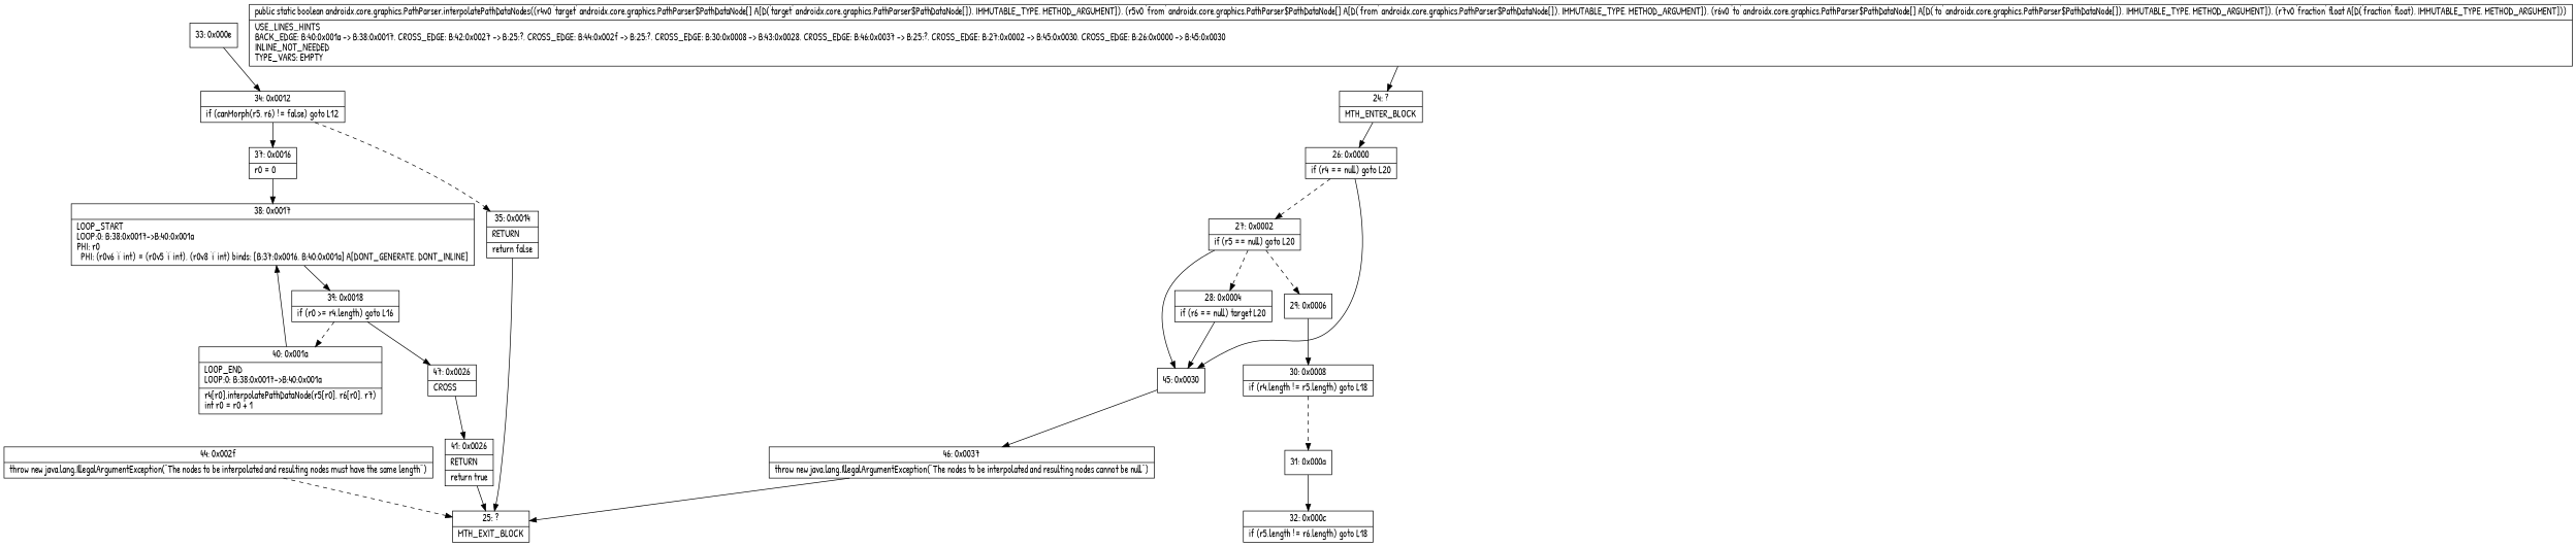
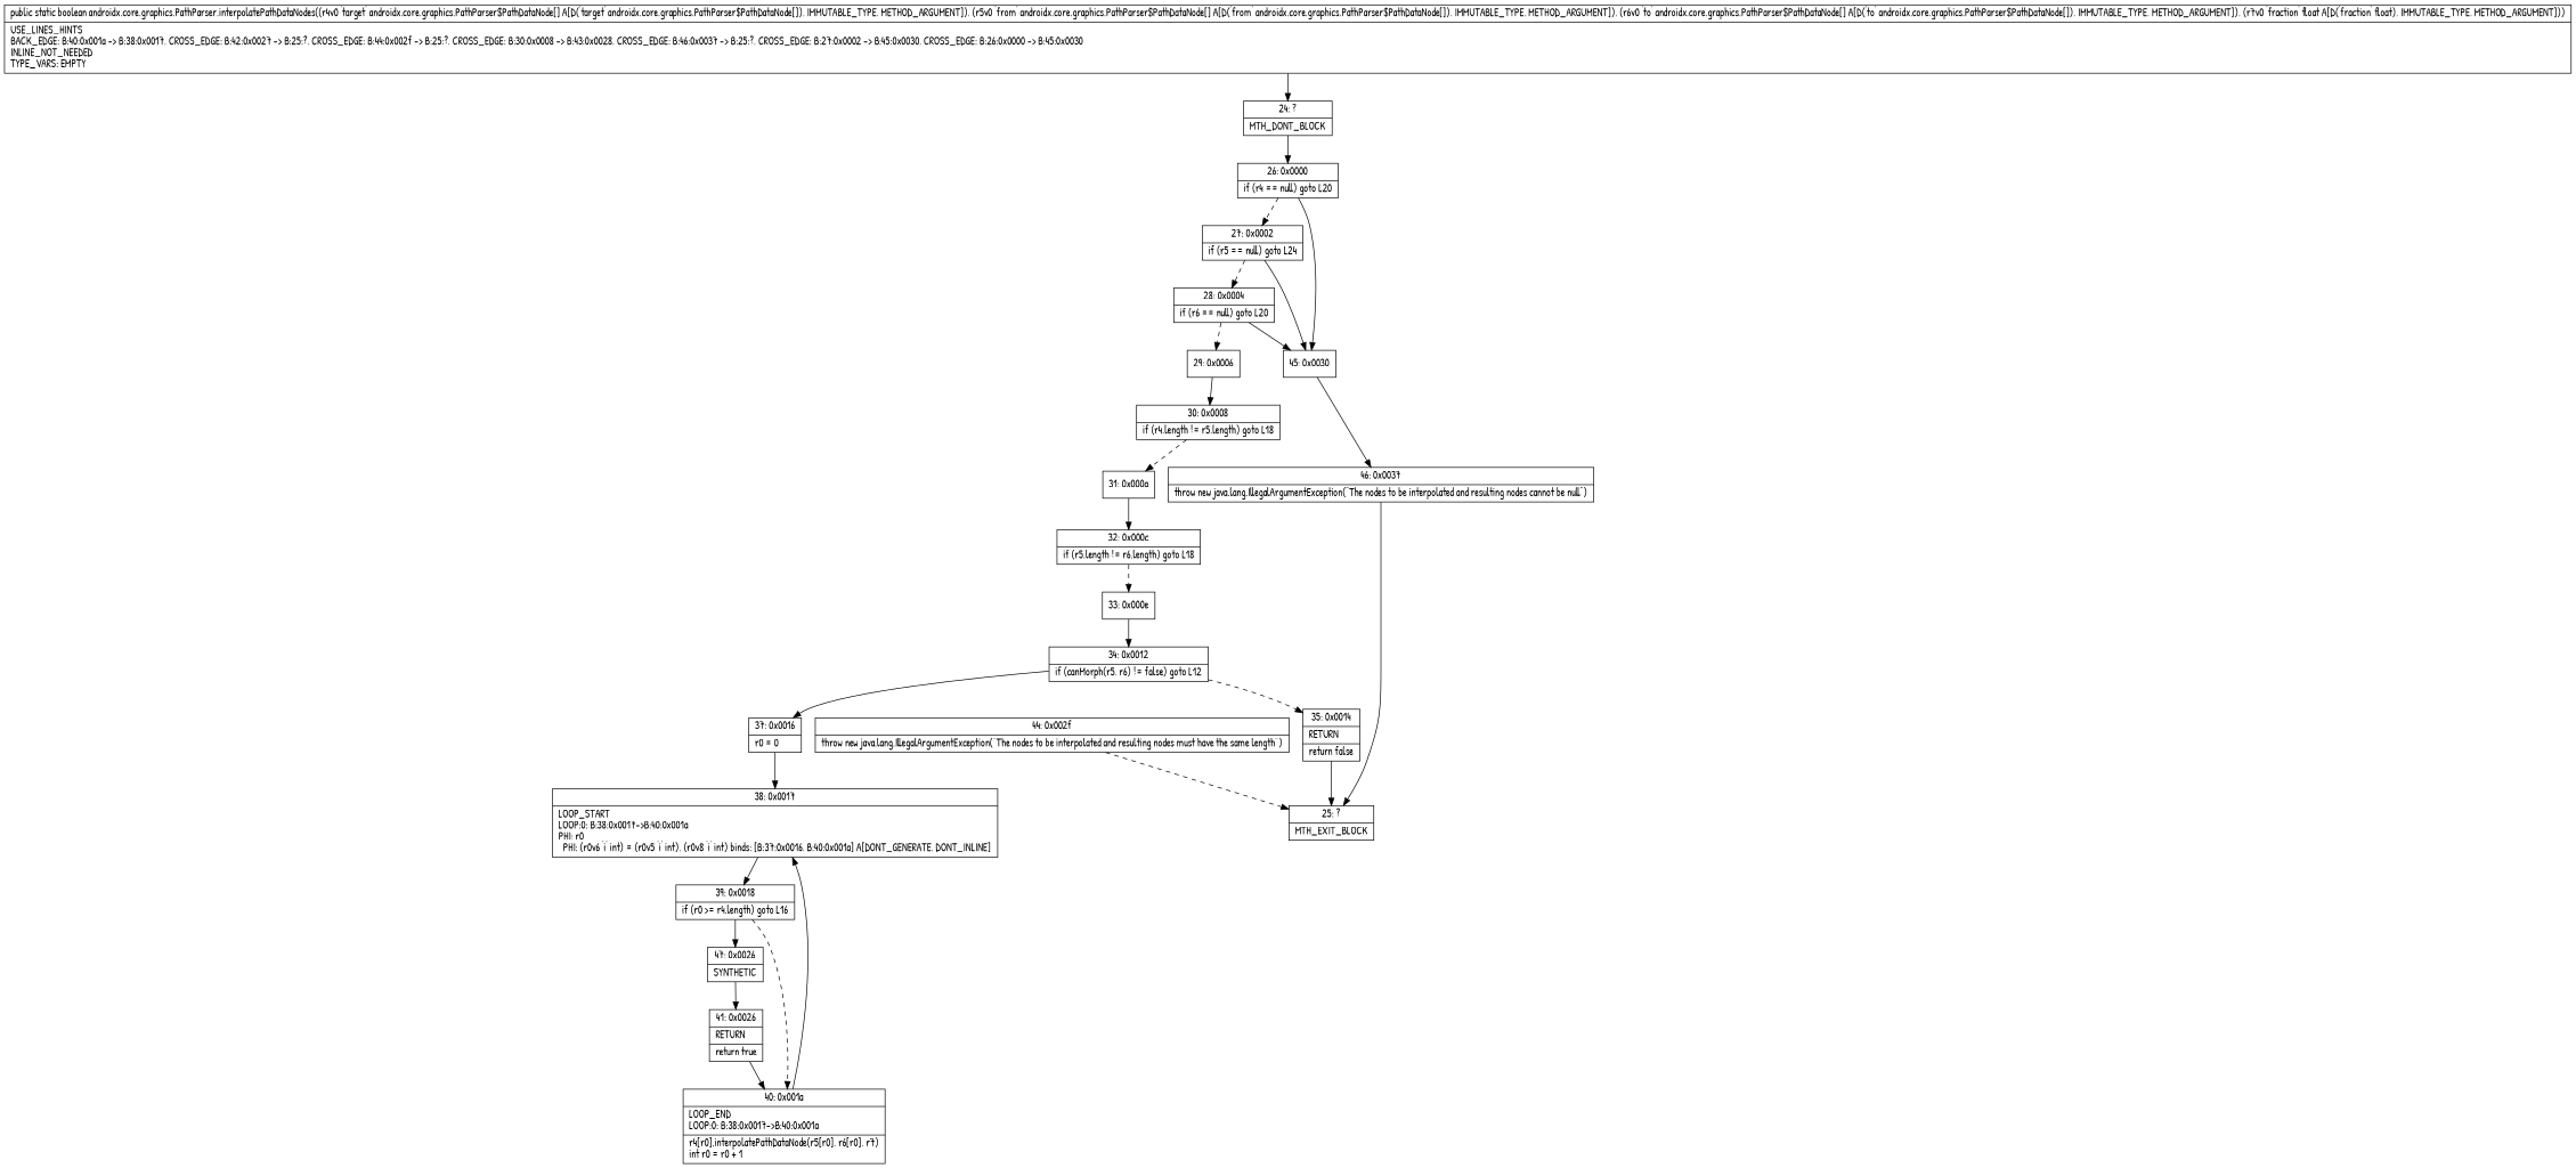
  digraph {
    fontname="Patrick Hand"
    node [fontname="Patrick Hand" shape=record]
    edge [fontname="Patrick Hand"]
-   n1 [label="{24\:\ ?|MTH_ENTER_BLOCK\l}"]
+   n1 [label="{24\:\ ?|MTH_DONT_BLOCK\l}"]
    n2 [label="{26\:\ 0x0000|if (r4 == null) goto L20\l}"]
-   n3 [label="{27\:\ 0x0002|if (r5 == null) goto L20\l}"]
+   n3 [label="{27\:\ 0x0002|if (r5 == null) goto L24\l}"]
    n4 [label="{45\:\ 0x0030}"]
-   n5 [label="{28\:\ 0x0004|if (r6 == null) target L20\l}"]
+   n5 [label="{28\:\ 0x0004|if (r6 == null) goto L20\l}"]
    n6 [label="{46\:\ 0x0037|throw new java.lang.IllegalArgumentException(\"The nodes to be interpolated and resulting nodes cannot be null\")\l}"]
    n7 [label="{29\:\ 0x0006}"]
    n8 [label="{30\:\ 0x0008|if (r4.length != r5.length) goto L18\l}"]
    n9 [label="{31\:\ 0x000a}"]
    n10 [label="{32\:\ 0x000c|if (r5.length != r6.length) goto L18\l}"]
    n11 [label="{33\:\ 0x000e}"]
    n12 [label="{34\:\ 0x0012|if (canMorph(r5, r6) != false) goto L12\l}"]
    n13 [label="{35\:\ 0x0014|RETURN\l|return false\l}"]
    n14 [label="{37\:\ 0x0016|r0 = 0\l}"]
    n15 [label="{25\:\ ?|MTH_EXIT_BLOCK\l}"]
    n16 [label="{38\:\ 0x0017|LOOP_START\lLOOP:0: B:38:0x0017\-\>B:40:0x001a\lPHI: r0 \l  PHI: (r0v6 'i' int) = (r0v5 'i' int), (r0v8 'i' int) binds: [B:37:0x0016, B:40:0x001a] A[DONT_GENERATE, DONT_INLINE]\l}"]
    n17 [label="{39\:\ 0x0018|if (r0 \>= r4.length) goto L16\l}"]
    n18 [label="{40\:\ 0x001a|LOOP_END\lLOOP:0: B:38:0x0017\-\>B:40:0x001a\l|r4[r0].interpolatePathDataNode(r5[r0], r6[r0], r7)\lint r0 = r0 + 1\l}"]
-   n19 [label="{47\:\ 0x0026|CROSS\l}"]
+   n19 [label="{47\:\ 0x0026|SYNTHETIC\l}"]
    n20 [label="{41\:\ 0x0026|RETURN\l|return true\l}"]
    n21 [label="{44\:\ 0x002f|throw new java.lang.IllegalArgumentException(\"The nodes to be interpolated and resulting nodes must have the same length\")\l}"]
    n22 [label="{public static boolean androidx.core.graphics.PathParser.interpolatePathDataNodes((r4v0 'target' androidx.core.graphics.PathParser$PathDataNode[] A[D('target' androidx.core.graphics.PathParser$PathDataNode[]), IMMUTABLE_TYPE, METHOD_ARGUMENT]), (r5v0 'from' androidx.core.graphics.PathParser$PathDataNode[] A[D('from' androidx.core.graphics.PathParser$PathDataNode[]), IMMUTABLE_TYPE, METHOD_ARGUMENT]), (r6v0 'to' androidx.core.graphics.PathParser$PathDataNode[] A[D('to' androidx.core.graphics.PathParser$PathDataNode[]), IMMUTABLE_TYPE, METHOD_ARGUMENT]), (r7v0 'fraction' float A[D('fraction' float), IMMUTABLE_TYPE, METHOD_ARGUMENT]))  | USE_LINES_HINTS\lBACK_EDGE: B:40:0x001a \-\> B:38:0x0017, CROSS_EDGE: B:42:0x0027 \-\> B:25:?, CROSS_EDGE: B:44:0x002f \-\> B:25:?, CROSS_EDGE: B:30:0x0008 \-\> B:43:0x0028, CROSS_EDGE: B:46:0x0037 \-\> B:25:?, CROSS_EDGE: B:27:0x0002 \-\> B:45:0x0030, CROSS_EDGE: B:26:0x0000 \-\> B:45:0x0030\lINLINE_NOT_NEEDED\lTYPE_VARS: EMPTY\l}"]
    n1 -> n2
    n2 -> n3 [style=dashed]
    n2 -> n4
    n3 -> n4
    n3 -> n5 [style=dashed]
    n4 -> n6
    n5 -> n4
-   n3 -> n7 [style=dashed]
+   n5 -> n7 [style=dashed]
    n6 -> n15
    n7 -> n8
    n8 -> n9 [style=dashed]
    n9 -> n10
+   n10 -> n11 [style=dashed]
    n11 -> n12
    n12 -> n13 [style=dashed]
    n12 -> n14
    n13 -> n15
    n14 -> n16
    n16 -> n17
    n17 -> n18 [style=dashed]
    n17 -> n19
    n18 -> n16
    n19 -> n20
-   n20 -> n15
+   n20 -> n18
    n21 -> n15 [style=dashed]
    n22 -> n1
  }
